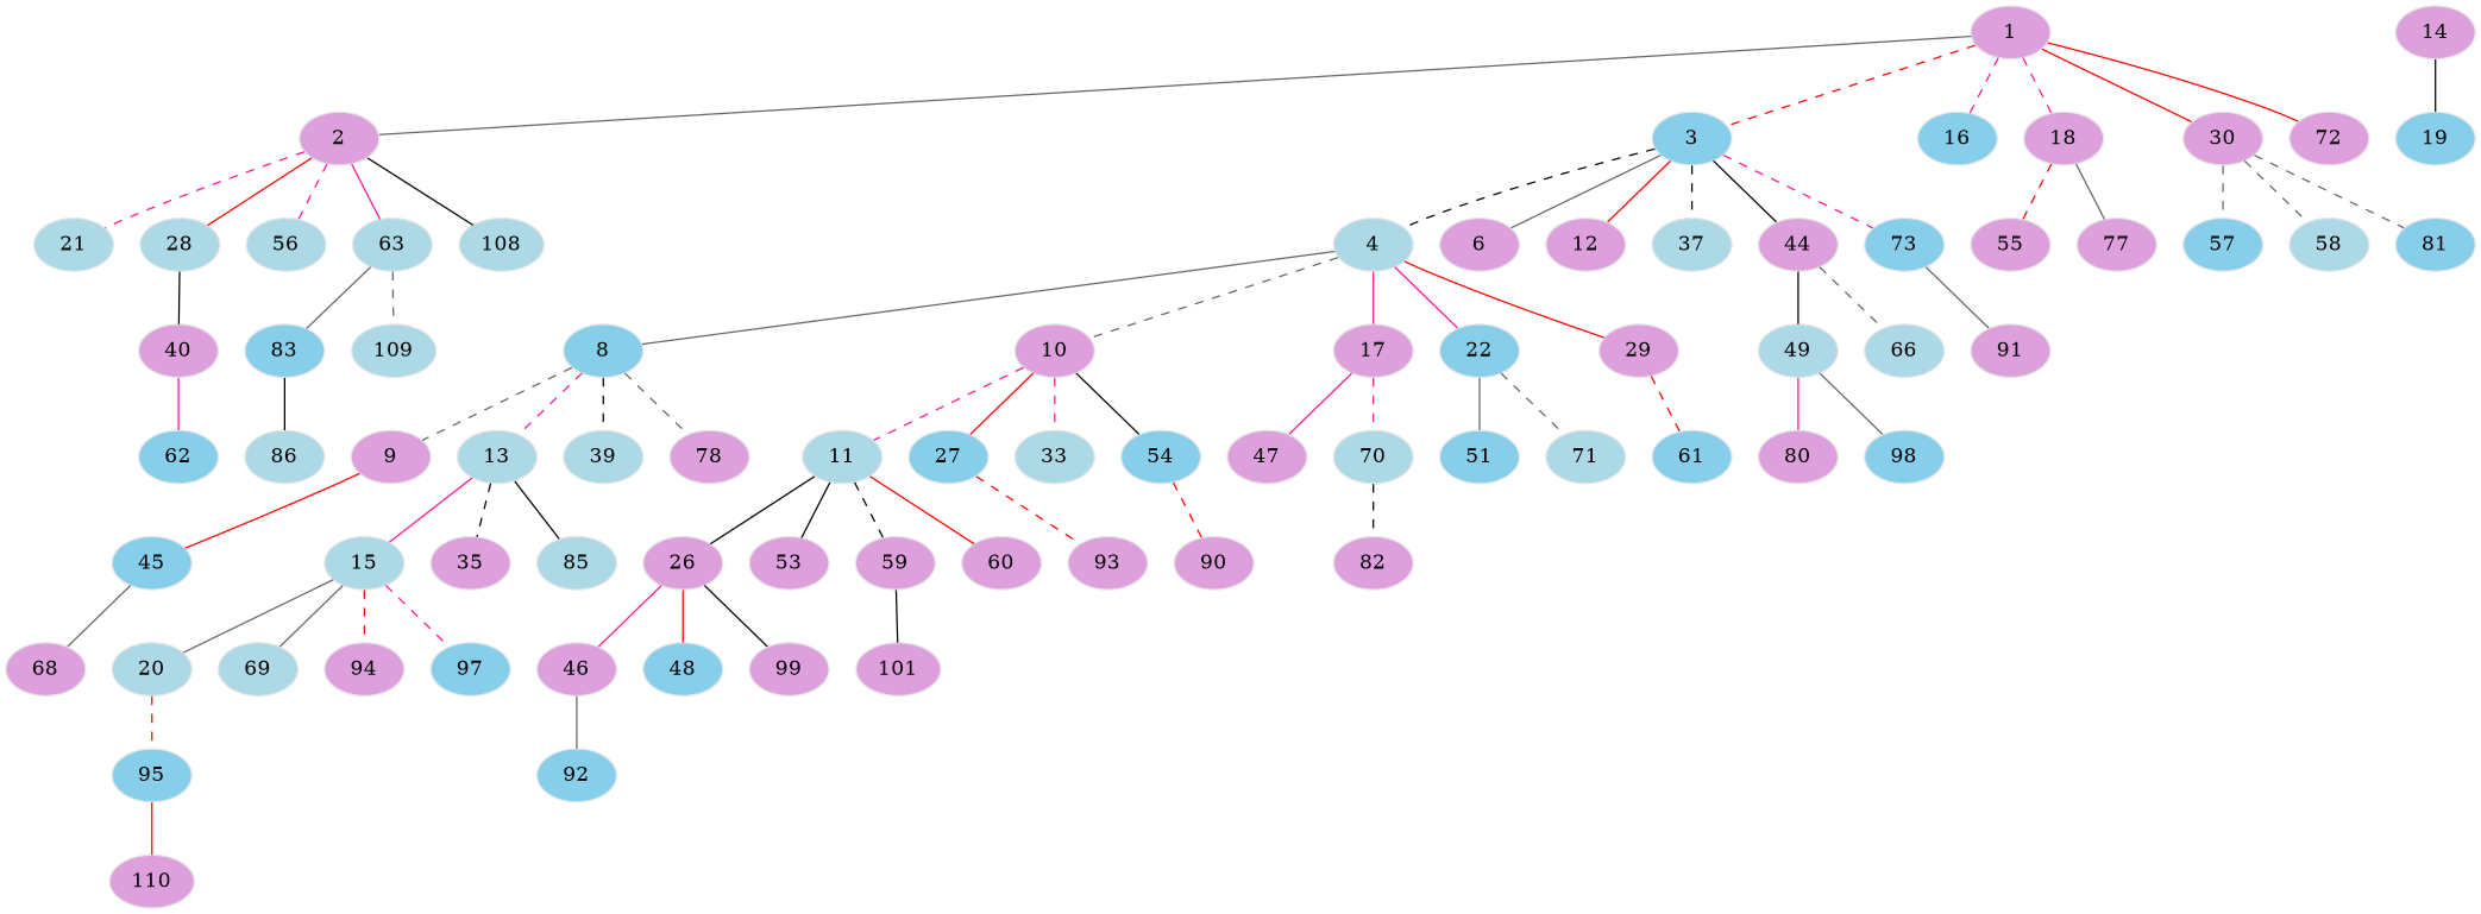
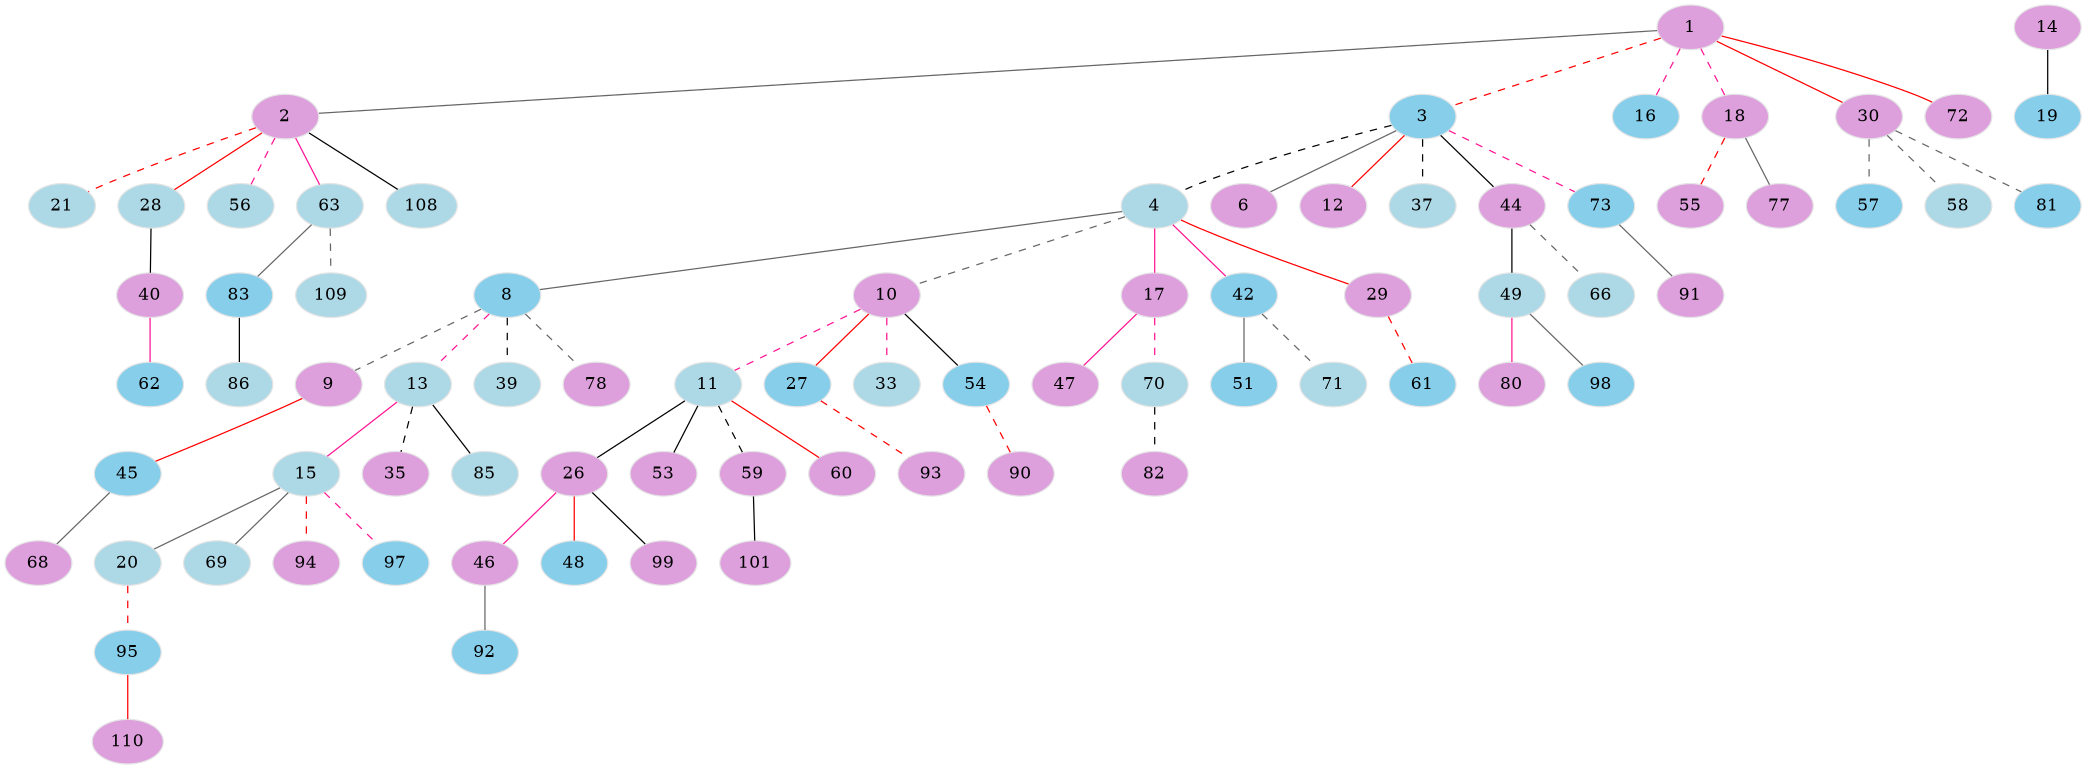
  graph {
    node [color=gray90 fillcolor=plum style=filled]
    edge [color=gray40 style=solid]
    1 [super="+52"]
    2 [super="+5"]
    3 [fillcolor=skyblue super="+34"]
    16 [fillcolor=skyblue]
    18 [super="+67"]
    30 [super="+50"]
    72 [super="+87"]
    21 [fillcolor=lightblue]
    28 [fillcolor=lightblue]
    56 [fillcolor=lightblue]
    63 [fillcolor=lightblue]
    108 [fillcolor=lightblue]
    4 [fillcolor=lightblue super="+7"]
    6 [super="+111"]
    12
    37 [fillcolor=lightblue super="+65"]
    44
    73 [fillcolor=skyblue super="+79"]
    55
    77
    57 [fillcolor=skyblue]
    58 [fillcolor=lightblue]
    81 [fillcolor=skyblue]
    40 [super="+43"]
    83 [fillcolor=skyblue]
    109 [fillcolor=lightblue]
    8 [fillcolor=skyblue super="+32"]
    10 [super="+23"]
    17 [super="+25"]
-   22 [fillcolor=skyblue super="+112"]
+   22 [fillcolor=skyblue super="+112" label=42]
    29 [super="+31"]
    49 [fillcolor=lightblue super="+104"]
    66 [fillcolor=lightblue]
    91
    9 [super="+103"]
    13 [fillcolor=lightblue super="+76"]
    39 [fillcolor=lightblue]
    78
    11 [fillcolor=lightblue super="+24"]
    27 [fillcolor=skyblue super="+41"]
    33 [fillcolor=lightblue super="+36"]
    54 [fillcolor=skyblue super="+84"]
    47 [super="+102"]
    70 [fillcolor=lightblue super="+75"]
    51 [fillcolor=skyblue]
    71 [fillcolor=lightblue]
    61 [fillcolor=skyblue super="+100"]
    45 [fillcolor=skyblue super="+64"]
    15 [fillcolor=lightblue super="+38"]
    35
    85 [fillcolor=lightblue]
    68
    26 [super="+42"]
    53 [super="+88"]
    59 [super="+105"]
    60
    93
    90
    19 [fillcolor=skyblue super="+74"]
    14
    46 [super="+89"]
    48 [fillcolor=skyblue]
    99
    101
    20 [fillcolor=lightblue]
    69 [fillcolor=lightblue super="+107"]
    94
    97 [fillcolor=skyblue]
    95 [fillcolor=skyblue super="+106"]
    82
    110
    92 [fillcolor=skyblue]
    62 [fillcolor=skyblue]
    80
    98 [fillcolor=skyblue]
    86 [fillcolor=lightblue super="+96"]
    1 -- 2
    1 -- 3 [color=red style=dashed]
    1 -- 16 [color=deeppink style=dashed]
    1 -- 18 [color=deeppink style=dashed]
    1 -- 30 [color=red]
    1 -- 72 [color=red]
-   2 -- 21 [color=deeppink style=dashed]
+   2 -- 21 [color=red style=dashed]
    2 -- 28 [color=red]
    2 -- 56 [color=deeppink style=dashed]
    2 -- 63 [color=deeppink]
    2 -- 108 [color=black]
    3 -- 4 [color=black style=dashed]
    3 -- 6
    3 -- 12 [color=red]
    3 -- 37 [color=black style=dashed]
    3 -- 44 [color=black]
    3 -- 73 [color=deeppink style=dashed]
    18 -- 55 [color=red style=dashed]
    18 -- 77
    30 -- 57 [style=dashed]
    30 -- 58 [style=dashed]
    30 -- 81 [style=dashed]
    28 -- 40 [color=black]
    63 -- 83
    63 -- 109 [style=dashed]
    4 -- 8
    4 -- 10 [style=dashed]
    4 -- 17 [color=deeppink]
    4 -- 22 [color=deeppink]
    4 -- 29 [color=red]
    44 -- 49 [color=black]
    44 -- 66 [style=dashed]
    73 -- 91
    40 -- 62 [color=deeppink]
    83 -- 86 [color=black]
    8 -- 9 [style=dashed]
    8 -- 13 [color=deeppink style=dashed]
    8 -- 39 [color=black style=dashed]
    8 -- 78 [style=dashed]
    10 -- 11 [color=deeppink style=dashed]
    10 -- 27 [color=red]
    10 -- 33 [color=deeppink style=dashed]
    10 -- 54 [color=black]
    17 -- 47 [color=deeppink]
    17 -- 70 [color=deeppink style=dashed]
    22 -- 51
    22 -- 71 [style=dashed]
    29 -- 61 [color=red style=dashed]
    49 -- 80 [color=deeppink]
    49 -- 98
    9 -- 45 [color=red]
    13 -- 15 [color=deeppink]
    13 -- 35 [color=black style=dashed]
    13 -- 85 [color=black]
    11 -- 26 [color=black]
    11 -- 53 [color=black]
    11 -- 59 [color=black style=dashed]
    11 -- 60 [color=red]
    27 -- 93 [color=red style=dashed]
    54 -- 90 [color=red style=dashed]
    70 -- 82 [color=black style=dashed]
    45 -- 68
    15 -- 20
    15 -- 69
    15 -- 94 [color=red style=dashed]
    15 -- 97 [color=deeppink style=dashed]
    26 -- 46 [color=deeppink]
    26 -- 48 [color=red]
    26 -- 99 [color=black]
    59 -- 101 [color=black]
    14 -- 19 [color=black]
    46 -- 92
    20 -- 95 [color=red style=dashed]
    95 -- 110 [color=red]
  }
